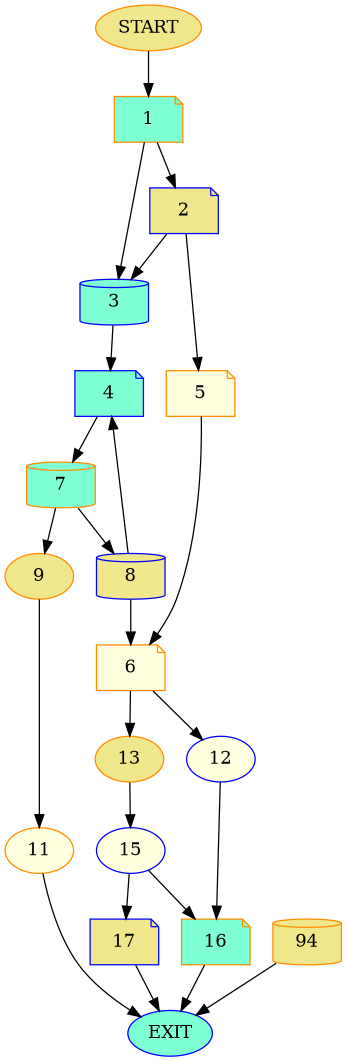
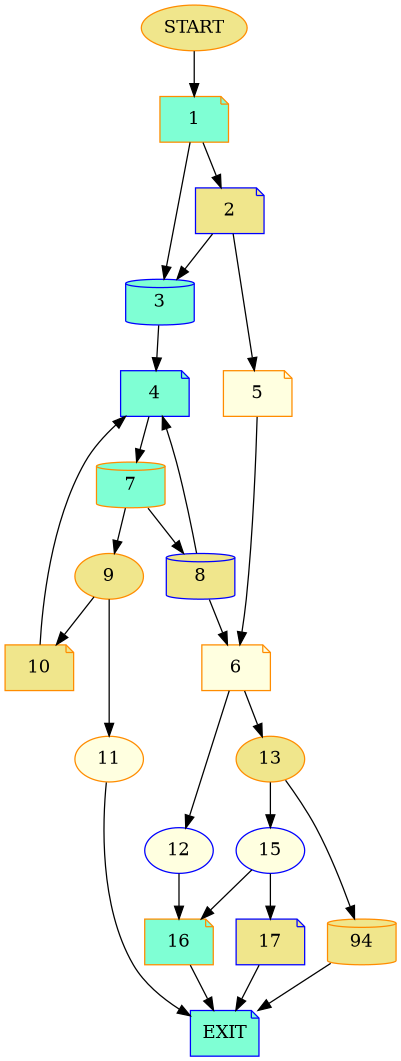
  digraph {
    node [color=darkorange fillcolor=khaki shape=note style=filled]
    n1 [label=START shape=ellipse]
    1 [fillcolor=aquamarine]
    2 [color=blue]
    3 [color=blue fillcolor=aquamarine shape=cylinder]
-   n5 [color=blue fillcolor=aquamarine label=EXIT shape=ellipse]
+   n5 [color=blue fillcolor=aquamarine label=EXIT]
    5 [fillcolor=lightyellow]
    4 [color=blue fillcolor=aquamarine]
    6 [fillcolor=lightyellow]
    7 [fillcolor=aquamarine shape=cylinder]
    8 [color=blue shape=cylinder]
    9 [shape=ellipse]
    12 [color=blue fillcolor=lightyellow shape=ellipse]
    13 [shape=ellipse]
    16 [fillcolor=aquamarine]
    n15 [label=94 shape=cylinder]
    15 [color=blue fillcolor=lightyellow shape=ellipse]
+   10
    11 [fillcolor=lightyellow shape=ellipse]
    17 [color=blue]
    n1 -> 1
    1 -> 2
    1 -> 3
    2 -> 3
    2 -> 5
    3 -> 4
    5 -> 6
    4 -> 7
    6 -> 12
    6 -> 13
    7 -> 8
    7 -> 9
    8 -> 4
    8 -> 6
+   9 -> 10
    9 -> 11
    12 -> 16
+   13 -> n15
    13 -> 15
    16 -> n5
    n15 -> n5
    15 -> 16
    15 -> 17
+   10 -> 4
    11 -> n5
    17 -> n5
  }
